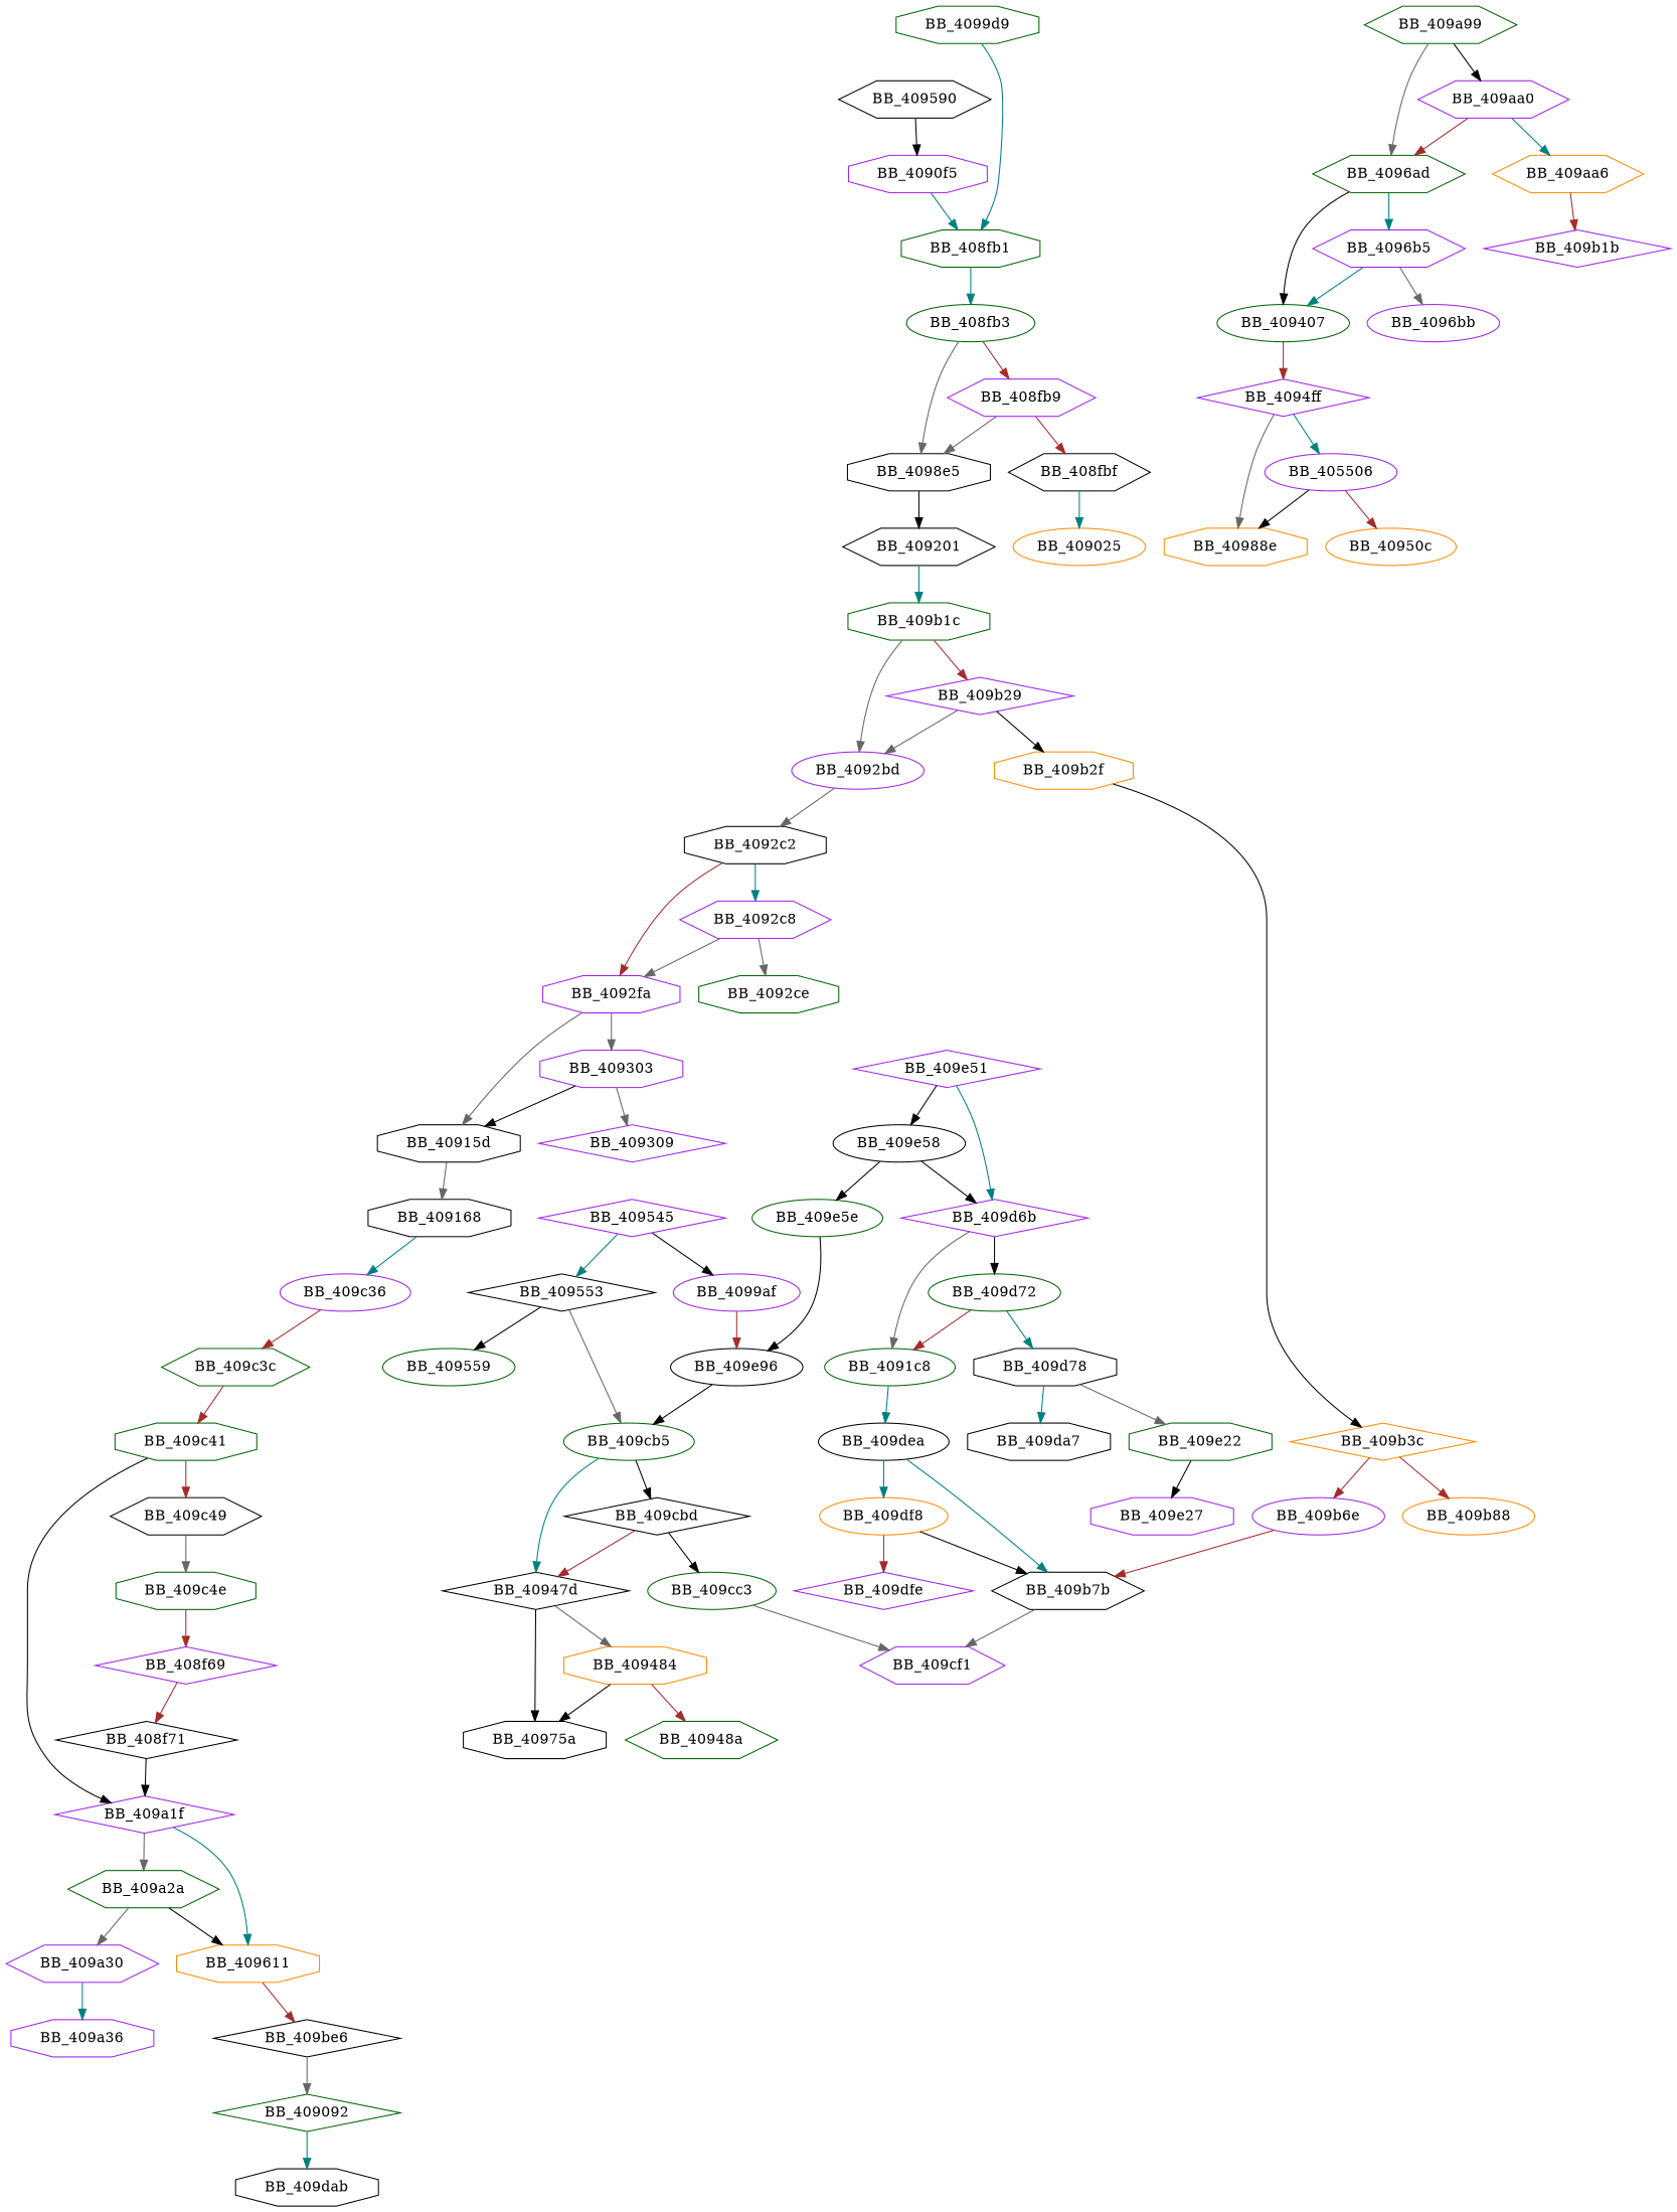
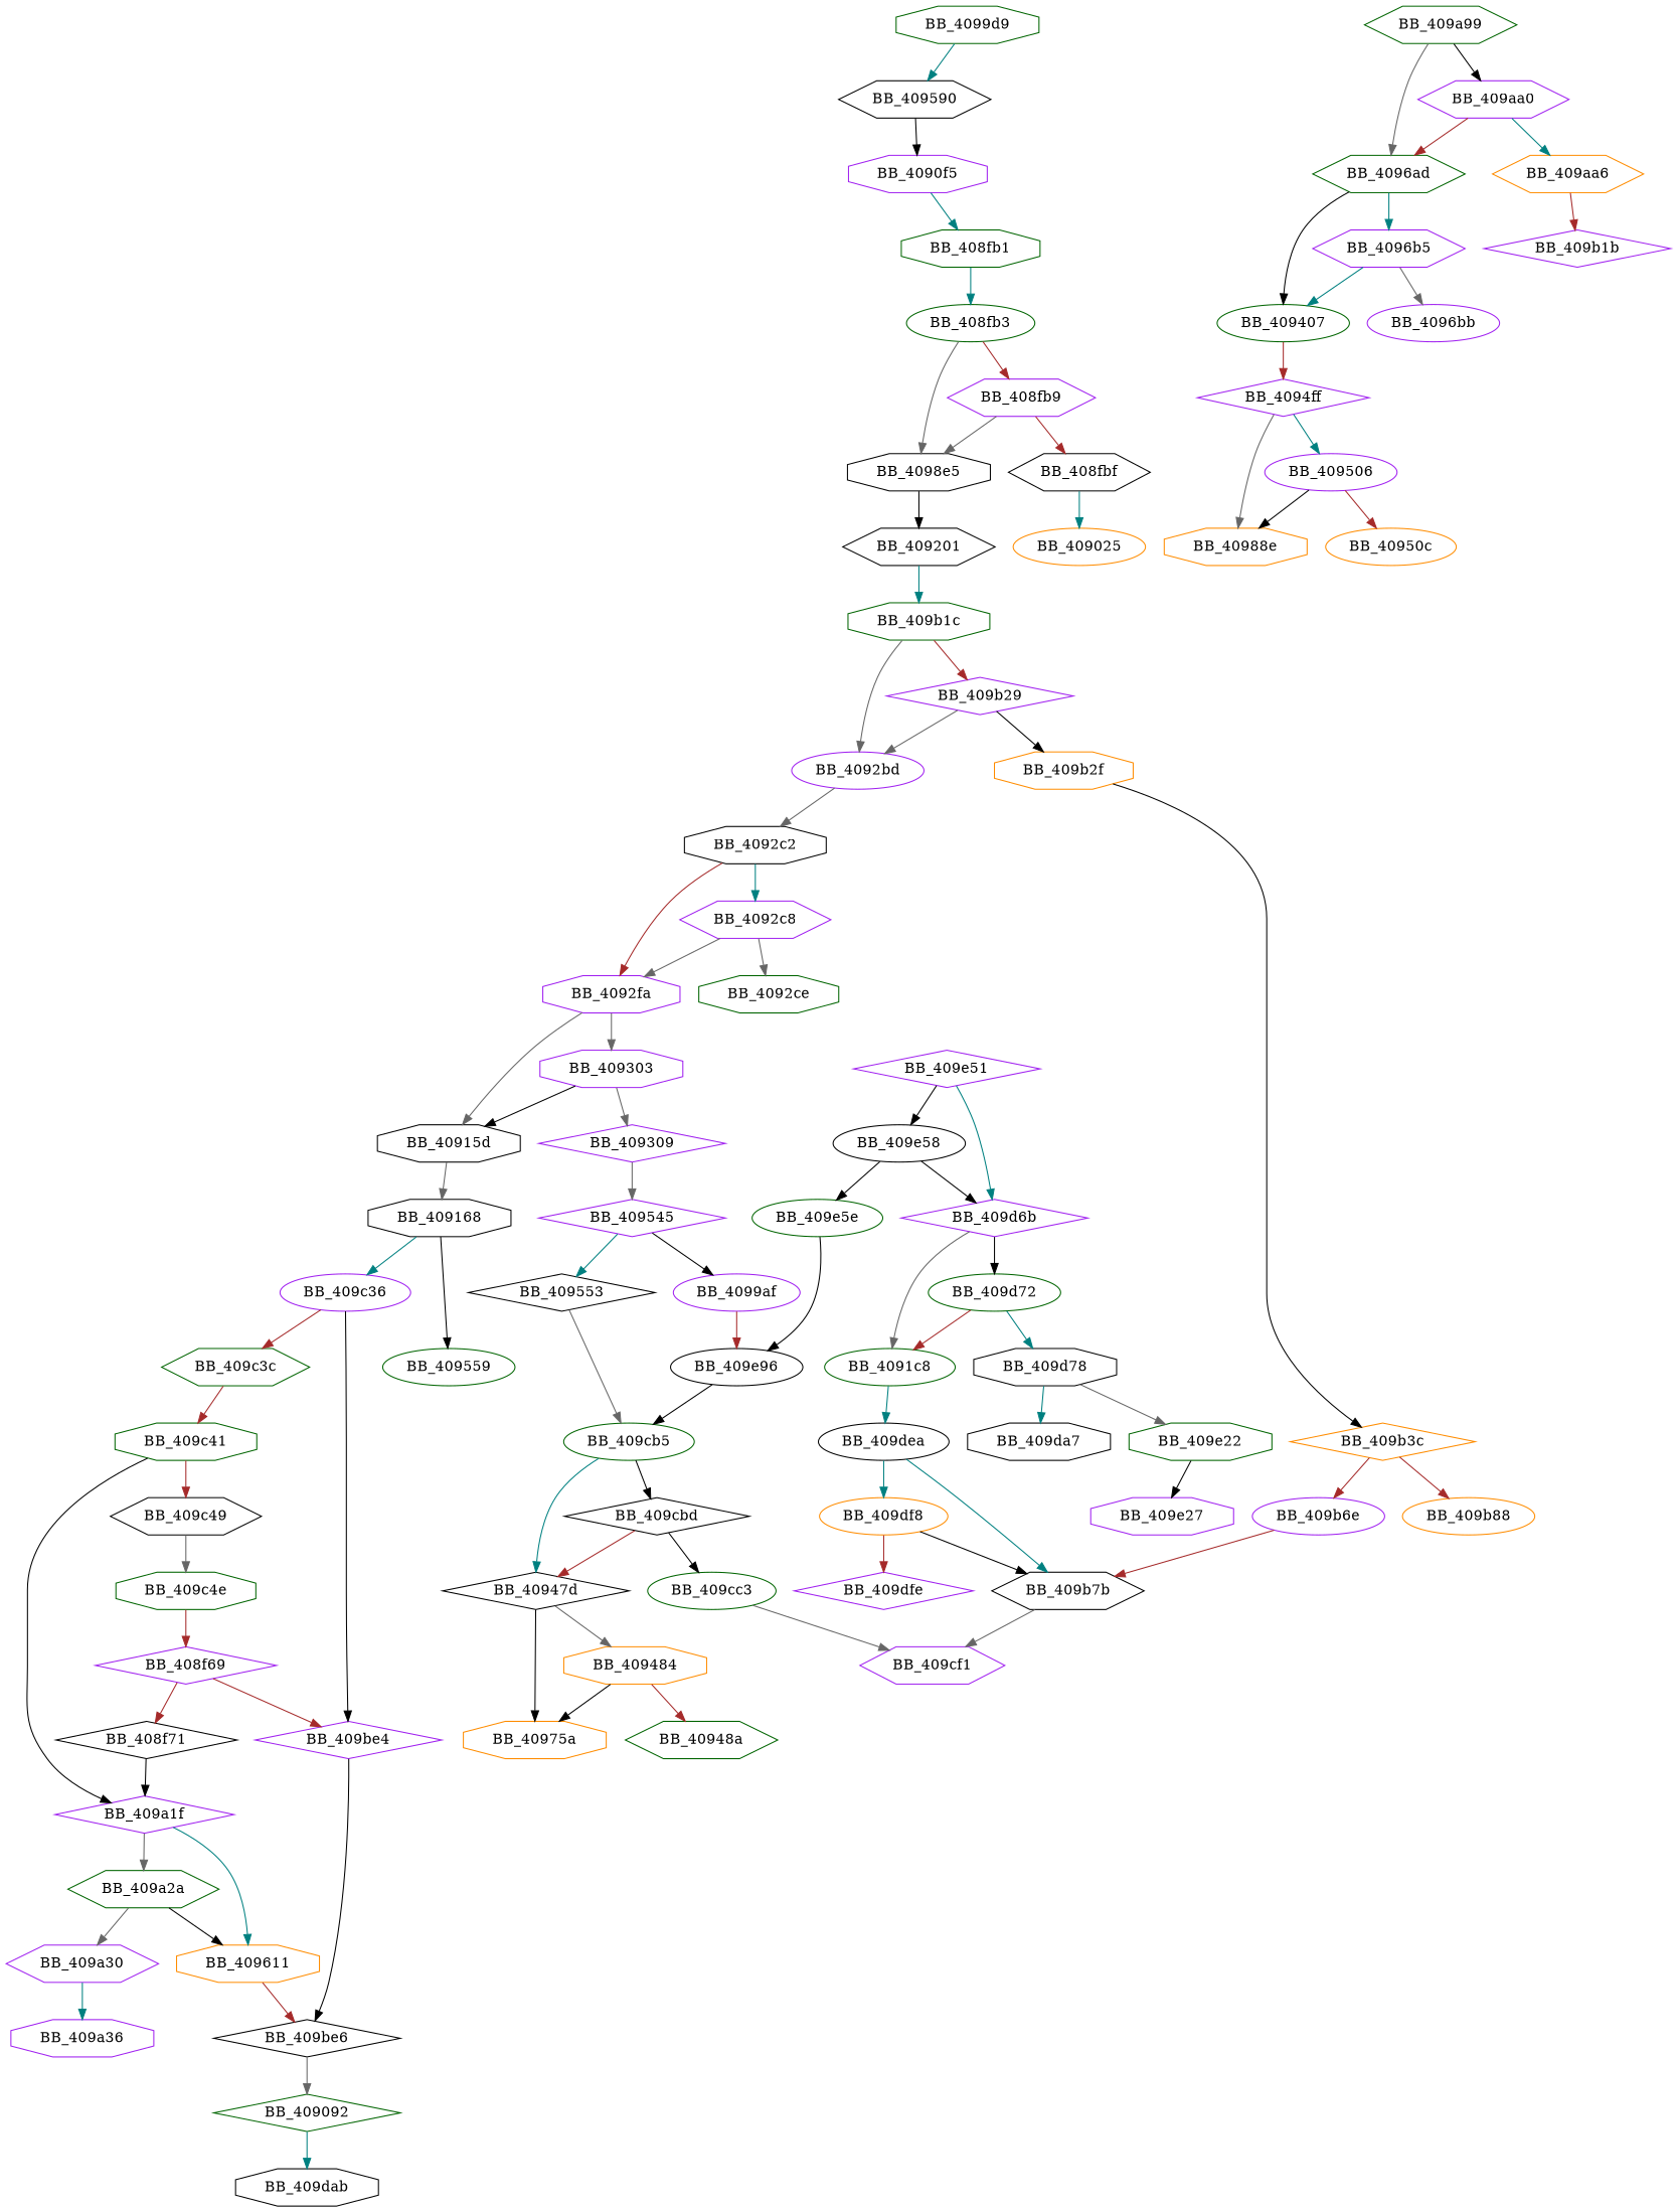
  digraph {
    node [color=purple shape=octagon]
    edge [color=black]
    BB_408f69 [shape=diamond]
    BB_408f71 [color=black shape=diamond]
+   BB_409be4 [shape=diamond]
    BB_409a1f [shape=diamond]
    BB_409be6 [color=black shape=diamond]
    BB_409611 [color=darkorange]
    BB_409a2a [color=darkgreen shape=hexagon]
    BB_409092 [color=darkgreen shape=diamond]
    BB_409a30 [shape=hexagon]
    BB_408fb1 [color=darkgreen]
    BB_408fb3 [color=darkgreen shape=ellipse]
    BB_408fb9 [shape=hexagon]
    BB_4098e5 [color=black]
    BB_408fbf [color=black shape=hexagon]
    BB_409201 [color=black shape=hexagon]
    BB_409025 [color=darkorange shape=ellipse]
    BB_409b1c [color=darkgreen]
    BB_409dab [color=black]
    BB_4090f5
    BB_40915d [color=black]
    BB_409168 [color=black]
    BB_409c36 [shape=ellipse]
    BB_409c3c [color=darkgreen shape=hexagon]
    BB_409c41 [color=darkgreen]
    BB_4091c8 [color=darkgreen shape=ellipse]
    BB_409dea [color=black shape=ellipse]
    BB_409b7b [color=black shape=hexagon]
    BB_409df8 [color=darkorange shape=ellipse]
    BB_409cf1 [shape=hexagon]
    BB_409dfe [shape=diamond]
    BB_4092bd [shape=ellipse]
    BB_409b29 [shape=diamond]
    BB_4092c2 [color=black]
    BB_409b2f [color=darkorange]
    BB_4092c8 [shape=hexagon]
    BB_4092fa
    BB_4092ce [color=darkgreen]
    BB_409303
    BB_409309 [shape=diamond]
    BB_409545 [shape=diamond]
    BB_409553 [color=black shape=diamond]
    BB_4099af [shape=ellipse]
    BB_409559 [color=darkgreen shape=ellipse]
    BB_409cb5 [color=darkgreen shape=ellipse]
    BB_409e96 [color=black shape=ellipse]
    BB_409407 [color=darkgreen shape=ellipse]
    BB_4094ff [shape=diamond]
-   BB_409506 [shape=ellipse label=BB_405506]
+   BB_409506 [shape=ellipse]
    BB_40988e [color=darkorange]
    BB_40950c [color=darkorange shape=ellipse]
    BB_40947d [color=black shape=diamond]
    BB_409484 [color=darkorange]
-   BB_40975a [color=black]
+   BB_40975a [color=darkorange]
    BB_40948a [color=darkgreen shape=hexagon]
    BB_409590 [color=black shape=hexagon]
    BB_4096ad [color=darkgreen shape=hexagon]
    BB_4096b5 [shape=hexagon]
    BB_4096bb [shape=ellipse]
    BB_409cbd [color=black shape=diamond]
    BB_4099d9 [color=darkgreen]
    BB_409a36
    BB_409a99 [color=darkgreen shape=hexagon]
    BB_409aa0 [shape=hexagon]
    BB_409aa6 [color=darkorange shape=hexagon]
    BB_409b1b [shape=diamond]
    BB_409b3c [color=darkorange shape=diamond]
    BB_409b6e [shape=ellipse]
    BB_409b88 [color=darkorange shape=ellipse]
    BB_409c49 [color=black shape=hexagon]
    BB_409c4e [color=darkgreen]
    BB_409cc3 [color=darkgreen shape=ellipse]
    BB_409d6b [shape=diamond]
    BB_409d72 [color=darkgreen shape=ellipse]
    BB_409d78 [color=black]
    BB_409da7 [color=black]
    BB_409e22 [color=darkgreen]
    BB_409e27
    BB_409e51 [shape=diamond]
    BB_409e58 [color=black shape=ellipse]
    BB_409e5e [color=darkgreen shape=ellipse]
    BB_408f69 -> BB_408f71 [color=brown]
+   BB_408f69 -> BB_409be4 [color=brown]
    BB_408f71 -> BB_409a1f
+   BB_409be4 -> BB_409be6
    BB_409a1f -> BB_409611 [color=teal]
    BB_409a1f -> BB_409a2a [color=gray40]
    BB_409be6 -> BB_409092 [color=gray40]
    BB_409611 -> BB_409be6 [color=brown]
    BB_409a2a -> BB_409611
    BB_409a2a -> BB_409a30 [color=gray40]
    BB_409092 -> BB_409dab [color=teal]
    BB_409a30 -> BB_409a36 [color=teal]
    BB_408fb1 -> BB_408fb3 [color=teal]
    BB_408fb3 -> BB_408fb9 [color=brown]
    BB_408fb3 -> BB_4098e5 [color=gray40]
    BB_408fb9 -> BB_4098e5 [color=gray40]
    BB_408fb9 -> BB_408fbf [color=brown]
    BB_4098e5 -> BB_409201
    BB_408fbf -> BB_409025 [color=teal]
    BB_409201 -> BB_409b1c [color=teal]
    BB_409b1c -> BB_4092bd [color=gray40]
    BB_409b1c -> BB_409b29 [color=brown]
    BB_4090f5 -> BB_408fb1 [color=teal]
    BB_40915d -> BB_409168 [color=gray40]
    BB_409168 -> BB_409c36 [color=teal]
+   BB_409c36 -> BB_409be4
    BB_409c36 -> BB_409c3c [color=brown]
    BB_409c3c -> BB_409c41 [color=brown]
    BB_409c41 -> BB_409a1f
    BB_409c41 -> BB_409c49 [color=brown]
    BB_4091c8 -> BB_409dea [color=teal]
    BB_409dea -> BB_409b7b [color=teal]
    BB_409dea -> BB_409df8 [color=teal]
    BB_409b7b -> BB_409cf1 [color=gray40]
    BB_409df8 -> BB_409b7b
    BB_409df8 -> BB_409dfe [color=brown]
    BB_4092bd -> BB_4092c2 [color=gray40]
    BB_409b29 -> BB_4092bd [color=gray40]
    BB_409b29 -> BB_409b2f
    BB_4092c2 -> BB_4092c8 [color=teal]
    BB_4092c2 -> BB_4092fa [color=brown]
    BB_409b2f -> BB_409b3c
    BB_4092c8 -> BB_4092fa [color=gray40]
    BB_4092c8 -> BB_4092ce [color=gray40]
    BB_4092fa -> BB_40915d [color=gray40]
    BB_4092fa -> BB_409303 [color=gray40]
    BB_409303 -> BB_40915d
    BB_409303 -> BB_409309 [color=gray40]
+   BB_409309 -> BB_409545 [color=gray40]
    BB_409545 -> BB_409553 [color=teal]
    BB_409545 -> BB_4099af
-   BB_409553 -> BB_409559
+   BB_409168 -> BB_409559
    BB_409553 -> BB_409cb5 [color=gray40]
    BB_4099af -> BB_409e96 [color=brown]
    BB_409cb5 -> BB_40947d [color=teal]
    BB_409cb5 -> BB_409cbd
    BB_409e96 -> BB_409cb5
    BB_409407 -> BB_4094ff [color=brown]
    BB_4094ff -> BB_409506 [color=teal]
    BB_4094ff -> BB_40988e [color=gray40]
    BB_409506 -> BB_40988e
    BB_409506 -> BB_40950c [color=brown]
    BB_40947d -> BB_409484 [color=gray40]
    BB_40947d -> BB_40975a
    BB_409484 -> BB_40975a
    BB_409484 -> BB_40948a [color=brown]
    BB_409590 -> BB_4090f5
    BB_4096ad -> BB_409407
    BB_4096ad -> BB_4096b5 [color=teal]
    BB_4096b5 -> BB_409407 [color=teal]
    BB_4096b5 -> BB_4096bb [color=gray40]
    BB_409cbd -> BB_40947d [color=brown]
    BB_409cbd -> BB_409cc3
-   BB_4099d9 -> BB_408fb1 [color=teal]
+   BB_4099d9 -> BB_409590 [color=teal]
    BB_409a99 -> BB_4096ad [color=gray40]
    BB_409a99 -> BB_409aa0
    BB_409aa0 -> BB_4096ad [color=brown]
    BB_409aa0 -> BB_409aa6 [color=teal]
    BB_409aa6 -> BB_409b1b [color=brown]
    BB_409b3c -> BB_409b6e [color=brown]
    BB_409b3c -> BB_409b88 [color=brown]
    BB_409b6e -> BB_409b7b [color=brown]
    BB_409c49 -> BB_409c4e [color=gray40]
    BB_409c4e -> BB_408f69 [color=brown]
    BB_409cc3 -> BB_409cf1 [color=gray40]
    BB_409d6b -> BB_4091c8 [color=gray40]
    BB_409d6b -> BB_409d72
    BB_409d72 -> BB_4091c8 [color=brown]
    BB_409d72 -> BB_409d78 [color=teal]
    BB_409d78 -> BB_409da7 [color=teal]
    BB_409d78 -> BB_409e22 [color=gray40]
    BB_409e22 -> BB_409e27
    BB_409e51 -> BB_409d6b [color=teal]
    BB_409e51 -> BB_409e58
    BB_409e58 -> BB_409d6b
    BB_409e58 -> BB_409e5e
    BB_409e5e -> BB_409e96
  }
